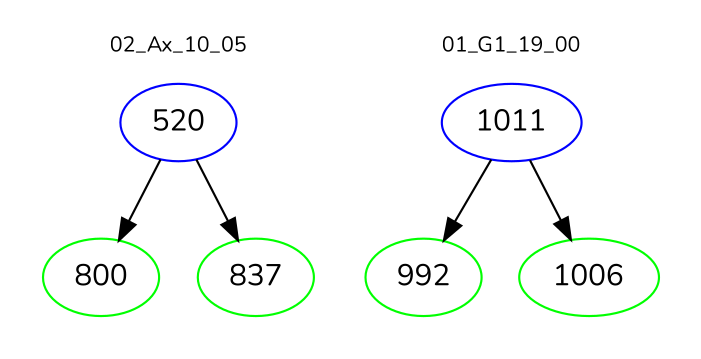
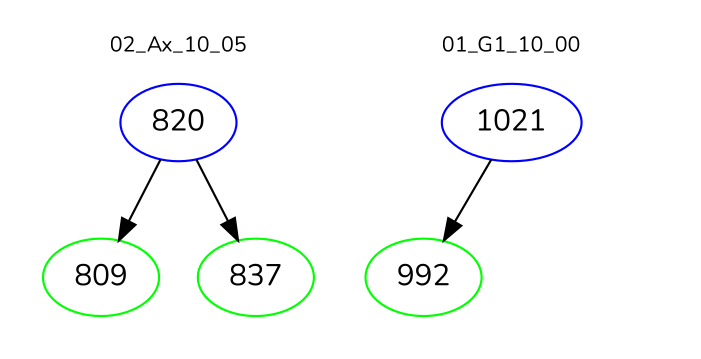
  digraph {
    fontname=Nunito
    node [color=green fontname=Nunito]
    edge [color=black fontname=Nunito]
-   n1 [color=blue label=520]
-   n2 [label=800]
+   n1 [color=blue label=820]
+   n2 [label=809]
    n3 [label=837]
-   n4 [color=blue label=1011]
+   n4 [color=blue label=1021]
    n5 [label=992]
-   n6 [label=1006]
    subgraph cluster_1 {
      color=white
      fontsize=10
      label="02_Ax_10_05"
      n1
      n2
      n3
    }
    subgraph cluster_2 {
      color=white
      fontsize=10
-     label="01_G1_19_00"
+     label="01_G1_10_00"
      n4
      n5
-     n6
    }
    n1 -> n2
    n1 -> n3
    n4 -> n5
-   n4 -> n6
  }
